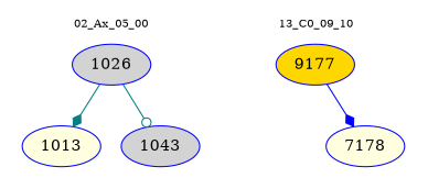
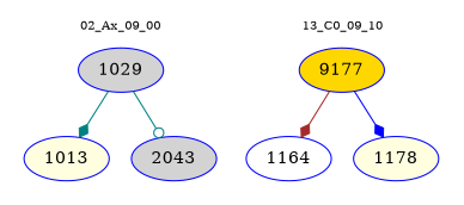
  digraph {
    node [color=blue fillcolor=lightgrey style=filled]
    edge [arrowhead=diamond color=teal]
-   n1 [label=1026]
+   n1 [label=1029]
    n2 [fillcolor=lightyellow label=1013]
-   n3 [label=1043]
+   n3 [label=2043]
    n4 [fillcolor=gold label=9177]
-   n6 [fillcolor=lightyellow label=7178]
+   n5 [fillcolor=white label=1164]
+   n6 [fillcolor=lightyellow label=1178]
    subgraph cluster_1 {
      color=white
      fontsize=10
-     label="02_Ax_05_00"
+     label="02_Ax_09_00"
      n1
      n2
      n3
    }
    subgraph cluster_2 {
      color=white
      fontsize=10
      label="13_C0_09_10"
      n4
+     n5
      n6
    }
    n1 -> n2
    n1 -> n3 [arrowhead=odot]
+   n4 -> n5 [color=brown]
    n4 -> n6 [color=blue]
  }
